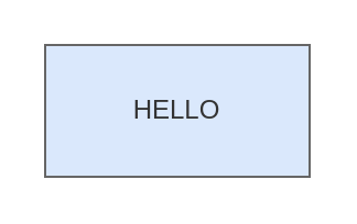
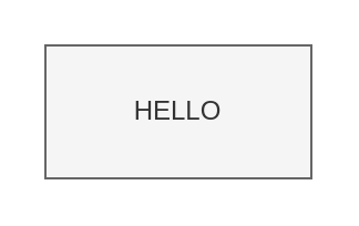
  <mxCell id="0" />
  <mxCell id="1" parent="0" />
- <mxCell id="2" value="HELLO" style="rounded=0;whiteSpace=wrap;html=1;fillColor=#dae8fc;fontColor=#333333;strokeColor=#666666;" parent="1" vertex="1"><mxGeometry x="20" y="20" width="120" height="60" as="geometry" /></mxCell>
+ <mxCell id="2" value="HELLO" style="rounded=0;whiteSpace=wrap;html=1;fillColor=#f5f5f5;fontColor=#333333;strokeColor=#666666;" parent="1" vertex="1"><mxGeometry x="20" y="20" width="120" height="60" as="geometry" /></mxCell>
